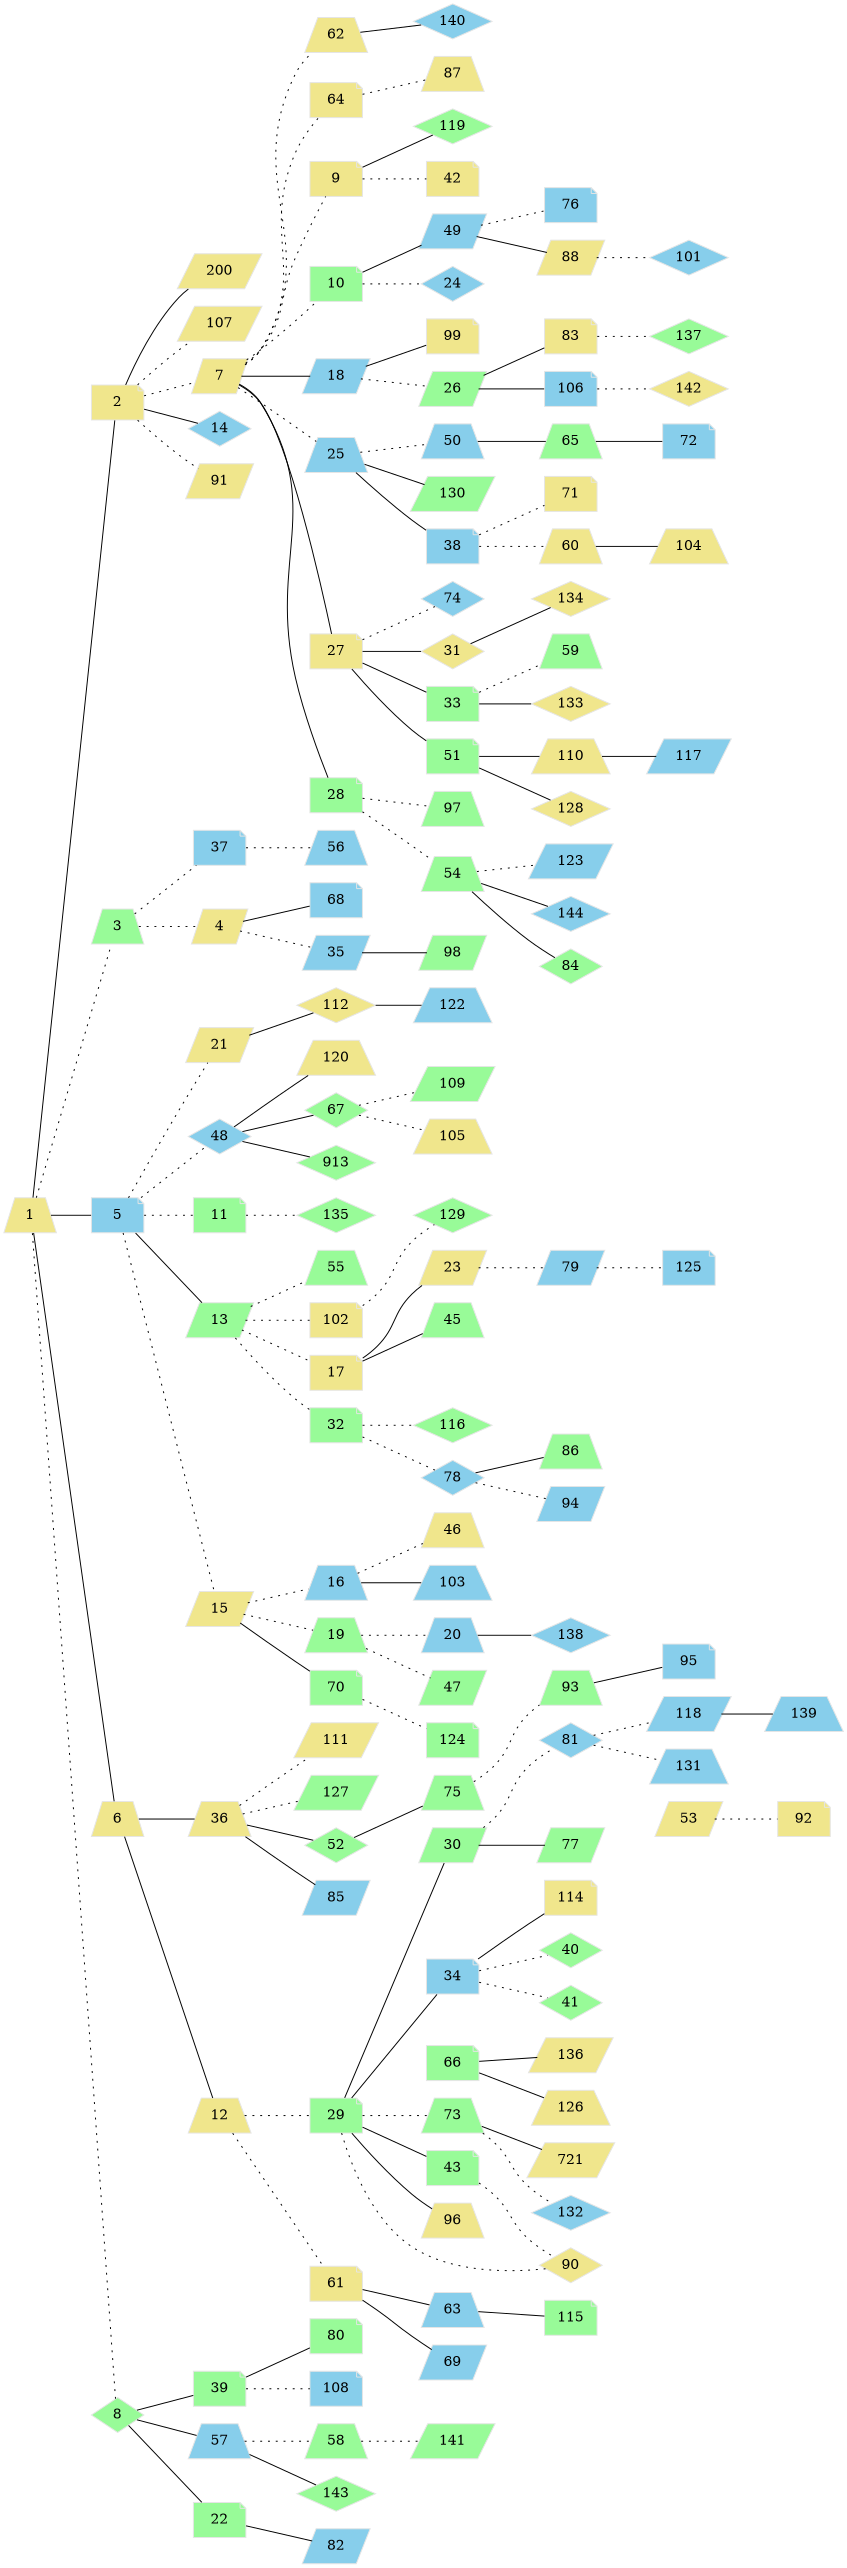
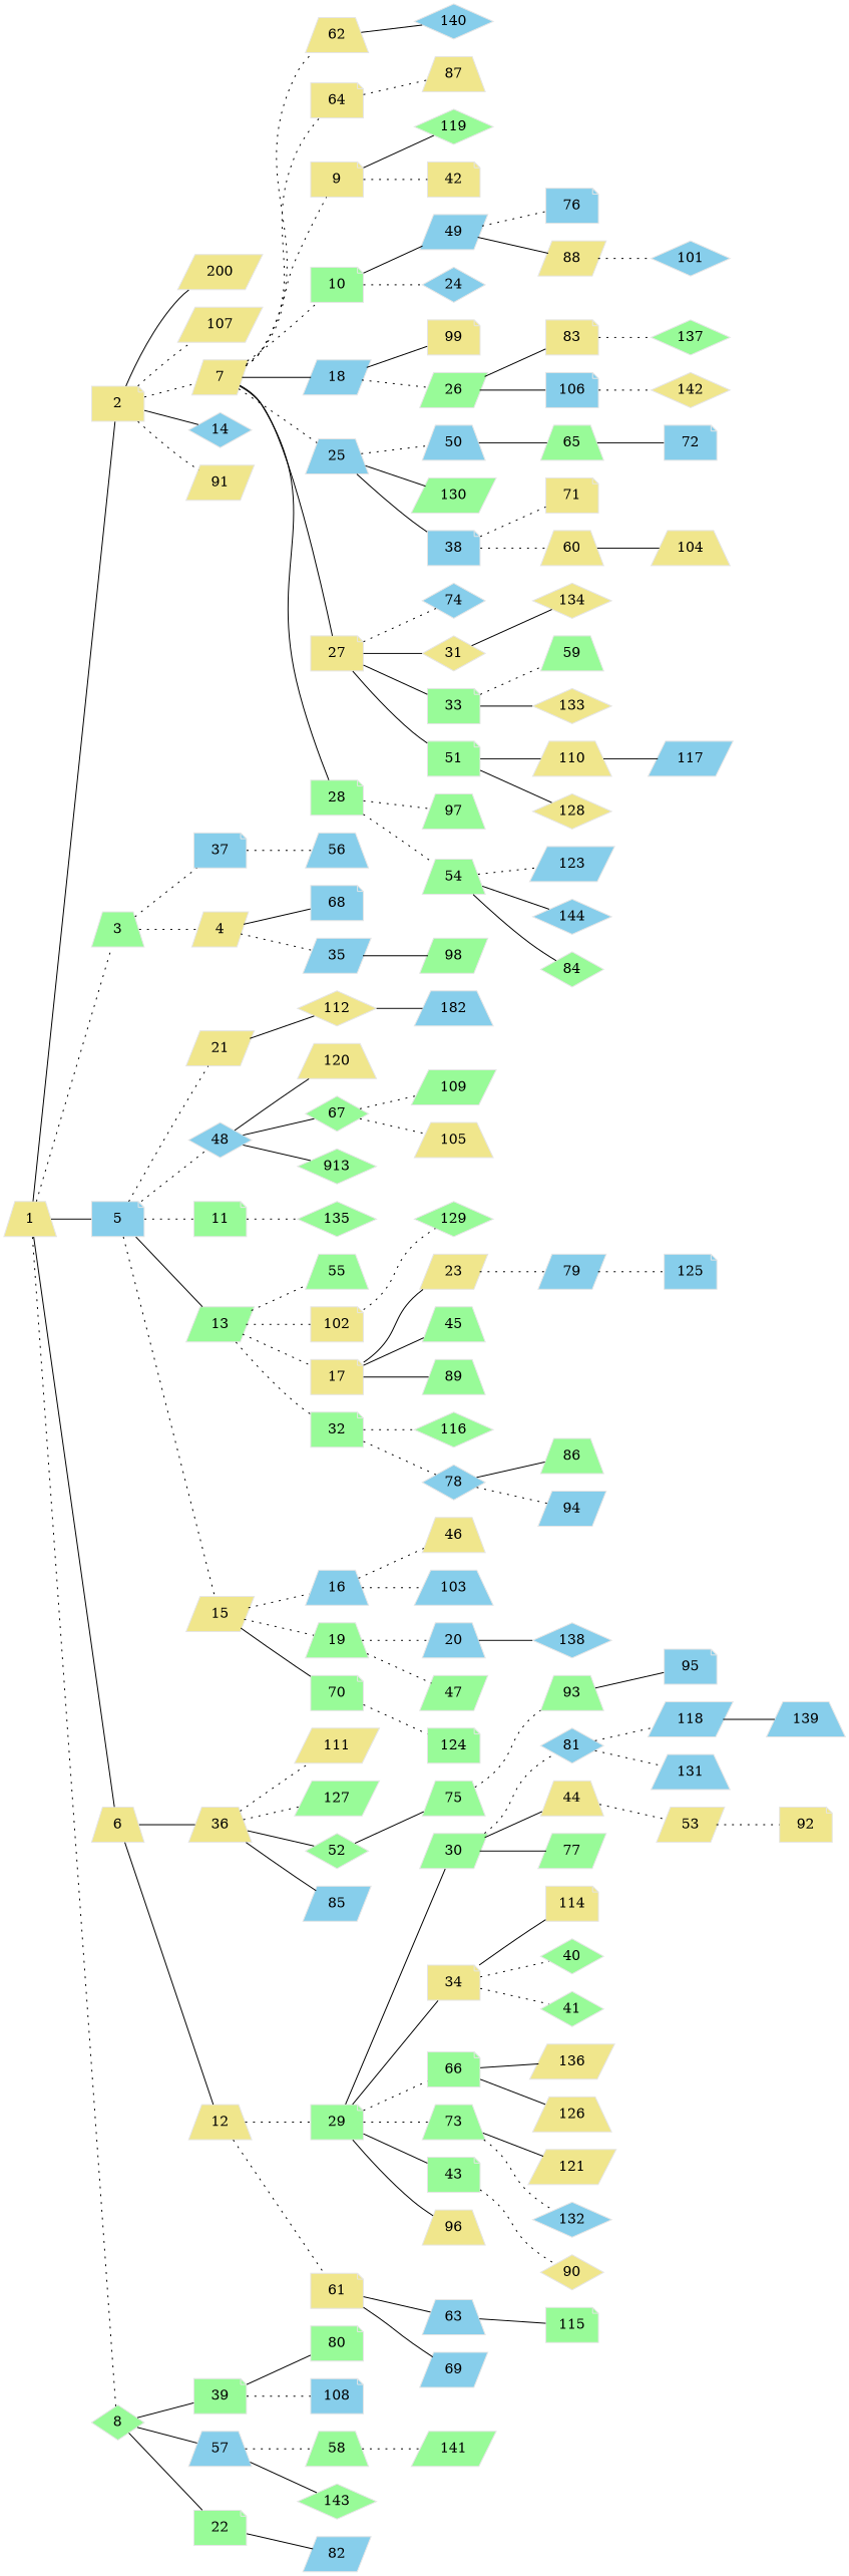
  graph {
    rankdir=LR
    node [color=gray90 fillcolor=palegreen shape=trapezium style=filled]
    edge [style=dotted]
    1 [fillcolor=khaki]
    2 [fillcolor=khaki shape=note]
    3
    5 [fillcolor=skyblue shape=note]
    6 [fillcolor=khaki]
    8 [shape=diamond]
    7 [fillcolor=khaki shape=parallelogram]
    14 [fillcolor=skyblue shape=diamond]
    91 [fillcolor=khaki shape=parallelogram]
    n10 [fillcolor=khaki label=200 shape=parallelogram]
    107 [fillcolor=khaki shape=parallelogram]
    4 [fillcolor=khaki shape=parallelogram]
    37 [fillcolor=skyblue shape=note]
    11 [shape=note]
    13 [shape=parallelogram]
    15 [fillcolor=khaki shape=parallelogram]
    21 [fillcolor=khaki shape=parallelogram]
    48 [fillcolor=skyblue shape=diamond]
    12 [fillcolor=khaki]
    36 [fillcolor=khaki]
    22 [shape=note]
    39 [shape=note]
    57 [fillcolor=skyblue]
    9 [fillcolor=khaki shape=note]
    10 [shape=note]
    18 [fillcolor=skyblue shape=parallelogram]
    25 [fillcolor=skyblue]
    27 [fillcolor=khaki shape=note]
    28 [shape=note]
    62 [fillcolor=khaki]
    64 [fillcolor=khaki shape=note]
    35 [fillcolor=skyblue shape=parallelogram]
    68 [fillcolor=skyblue shape=note]
    56 [fillcolor=skyblue]
    98 [shape=parallelogram]
    135 [shape=diamond]
    17 [fillcolor=khaki shape=note]
    32 [shape=note]
    55
    102 [fillcolor=khaki shape=note]
    16 [fillcolor=skyblue]
    19
    70 [shape=note]
    112 [fillcolor=khaki shape=diamond]
    67 [shape=diamond]
    n46 [label=913 shape=diamond]
    120 [fillcolor=khaki]
    29 [shape=note]
    61 [fillcolor=khaki shape=note]
    52 [shape=diamond]
    85 [fillcolor=skyblue shape=parallelogram]
    111 [fillcolor=khaki shape=parallelogram]
    127 [shape=parallelogram]
    42 [fillcolor=khaki shape=note]
    119 [shape=diamond]
    24 [fillcolor=skyblue shape=diamond]
    49 [fillcolor=skyblue shape=parallelogram]
    26 [shape=parallelogram]
    99 [fillcolor=khaki shape=note]
    38 [fillcolor=skyblue shape=note]
    50 [fillcolor=skyblue]
    130 [shape=parallelogram]
    31 [fillcolor=khaki shape=diamond]
    33 [shape=note]
    51 [shape=note]
    74 [fillcolor=skyblue shape=diamond]
    54
    97
    140 [fillcolor=skyblue shape=diamond]
    87 [fillcolor=khaki]
    82 [fillcolor=skyblue shape=parallelogram]
    80 [shape=note]
    108 [fillcolor=skyblue shape=note]
    58
    143 [shape=diamond]
    76 [fillcolor=skyblue shape=note]
    88 [fillcolor=khaki shape=parallelogram]
    30 [shape=parallelogram]
-   34 [fillcolor=skyblue shape=note]
+   34 [fillcolor=khaki shape=note]
    43 [shape=note]
    66 [shape=note]
    73
    96 [fillcolor=khaki]
    63 [fillcolor=skyblue]
    69 [fillcolor=skyblue shape=parallelogram]
    23 [fillcolor=khaki shape=parallelogram]
    45
+   89
    78 [fillcolor=skyblue shape=diamond]
    116 [shape=diamond]
    129 [shape=diamond]
    46 [fillcolor=khaki]
    103 [fillcolor=skyblue]
    20 [fillcolor=skyblue]
    47 [shape=parallelogram]
    124 [shape=note]
    79 [fillcolor=skyblue shape=parallelogram]
    83 [fillcolor=khaki shape=note]
    106 [fillcolor=skyblue shape=note]
    138 [fillcolor=skyblue shape=diamond]
-   122 [fillcolor=skyblue]
+   122 [fillcolor=skyblue label=182]
    125 [fillcolor=skyblue shape=note]
    60 [fillcolor=khaki]
    71 [fillcolor=khaki shape=note]
    65
    137 [shape=diamond]
    142 [fillcolor=khaki shape=diamond]
    134 [fillcolor=khaki shape=diamond]
    59
    133 [fillcolor=khaki shape=diamond]
    110 [fillcolor=khaki]
    128 [fillcolor=khaki shape=diamond]
    84 [shape=diamond]
    123 [fillcolor=skyblue shape=parallelogram]
    144 [fillcolor=skyblue shape=diamond]
+   44 [fillcolor=khaki]
    77 [shape=parallelogram]
    81 [fillcolor=skyblue shape=diamond]
    40 [shape=diamond]
    41 [shape=diamond]
    114 [fillcolor=khaki shape=note]
    90 [fillcolor=khaki shape=diamond]
    126 [fillcolor=khaki]
    136 [fillcolor=khaki shape=parallelogram]
-   121 [fillcolor=khaki shape=parallelogram label=721]
+   121 [fillcolor=khaki shape=parallelogram]
    132 [fillcolor=skyblue shape=diamond]
    53 [fillcolor=khaki shape=parallelogram]
    118 [fillcolor=skyblue shape=parallelogram]
    131 [fillcolor=skyblue]
    86
    94 [fillcolor=skyblue shape=parallelogram]
    75
    104 [fillcolor=khaki]
    92 [fillcolor=khaki shape=note]
    105 [fillcolor=khaki]
    109 [shape=parallelogram]
    101 [fillcolor=skyblue shape=diamond]
    72 [fillcolor=skyblue shape=note]
    117 [fillcolor=skyblue shape=parallelogram]
    93
    141 [shape=parallelogram]
    115 [shape=note]
    95 [fillcolor=skyblue shape=note]
    139 [fillcolor=skyblue]
    1 -- 2 [style=solid]
    1 -- 3
    1 -- 5 [style=solid]
    1 -- 6 [style=solid]
    1 -- 8
    2 -- 7
    2 -- 14 [style=solid]
    2 -- 91
    2 -- n10 [style=solid]
    2 -- 107
    3 -- 4
    3 -- 37
    5 -- 11
    5 -- 13 [style=solid]
    5 -- 15
    5 -- 21
    5 -- 48
    6 -- 12 [style=solid]
    6 -- 36 [style=solid]
    8 -- 22 [style=solid]
    8 -- 39 [style=solid]
    8 -- 57 [style=solid]
    7 -- 9
    7 -- 10
    7 -- 18 [style=solid]
    7 -- 25
    7 -- 27 [style=solid]
    7 -- 28 [style=solid]
    7 -- 62
    7 -- 64
    4 -- 35
    4 -- 68 [style=solid]
    37 -- 56
    11 -- 135
    13 -- 17
    13 -- 32
    13 -- 55
    13 -- 102
    15 -- 16
    15 -- 19
    15 -- 70 [style=solid]
    21 -- 112 [style=solid]
    48 -- 67 [style=solid]
    48 -- n46 [style=solid]
    48 -- 120 [style=solid]
    12 -- 29
    12 -- 61
    36 -- 52 [style=solid]
    36 -- 85 [style=solid]
    36 -- 111
    36 -- 127
    22 -- 82 [style=solid]
    39 -- 80 [style=solid]
    39 -- 108
    57 -- 58
    57 -- 143 [style=solid]
    9 -- 42
    9 -- 119 [style=solid]
    10 -- 24
    10 -- 49 [style=solid]
    18 -- 26
    18 -- 99 [style=solid]
    25 -- 38 [style=solid]
    25 -- 50
    25 -- 130 [style=solid]
    27 -- 31 [style=solid]
    27 -- 33 [style=solid]
    27 -- 51 [style=solid]
    27 -- 74
    28 -- 54
    28 -- 97
    62 -- 140 [style=solid]
    64 -- 87
    35 -- 98 [style=solid]
    17 -- 23 [style=solid]
    17 -- 45 [style=solid]
+   17 -- 89 [style=solid]
    32 -- 78
    32 -- 116
    102 -- 129
    16 -- 46
-   16 -- 103 [style=solid]
+   16 -- 103
    19 -- 20
    19 -- 47
    70 -- 124
    112 -- 122 [style=solid]
    67 -- 105
    67 -- 109
    29 -- 30 [style=solid]
    29 -- 34 [style=solid]
    29 -- 43 [style=solid]
-   29 -- 90
+   29 -- 66
    29 -- 73
    29 -- 96 [style=solid]
    61 -- 63 [style=solid]
    61 -- 69 [style=solid]
    52 -- 75 [style=solid]
    49 -- 76
    49 -- 88 [style=solid]
    26 -- 83 [style=solid]
    26 -- 106 [style=solid]
    38 -- 60
    38 -- 71
    50 -- 65 [style=solid]
    31 -- 134 [style=solid]
    33 -- 59
    33 -- 133 [style=solid]
    51 -- 110 [style=solid]
    51 -- 128 [style=solid]
    54 -- 84 [style=solid]
    54 -- 123
    54 -- 144 [style=solid]
    58 -- 141
    88 -- 101
+   30 -- 44 [style=solid]
    30 -- 77 [style=solid]
    30 -- 81
    34 -- 40
    34 -- 41
    34 -- 114 [style=solid]
    43 -- 90
    66 -- 126 [style=solid]
    66 -- 136 [style=solid]
    73 -- 121 [style=solid]
    73 -- 132
    63 -- 115 [style=solid]
    23 -- 79
    78 -- 86 [style=solid]
    78 -- 94
    20 -- 138 [style=solid]
    79 -- 125
    83 -- 137
    106 -- 142
    60 -- 104 [style=solid]
    65 -- 72 [style=solid]
    110 -- 117 [style=solid]
+   44 -- 53
    81 -- 118
    81 -- 131
    53 -- 92
    118 -- 139 [style=solid]
    75 -- 93
    93 -- 95 [style=solid]
  }
